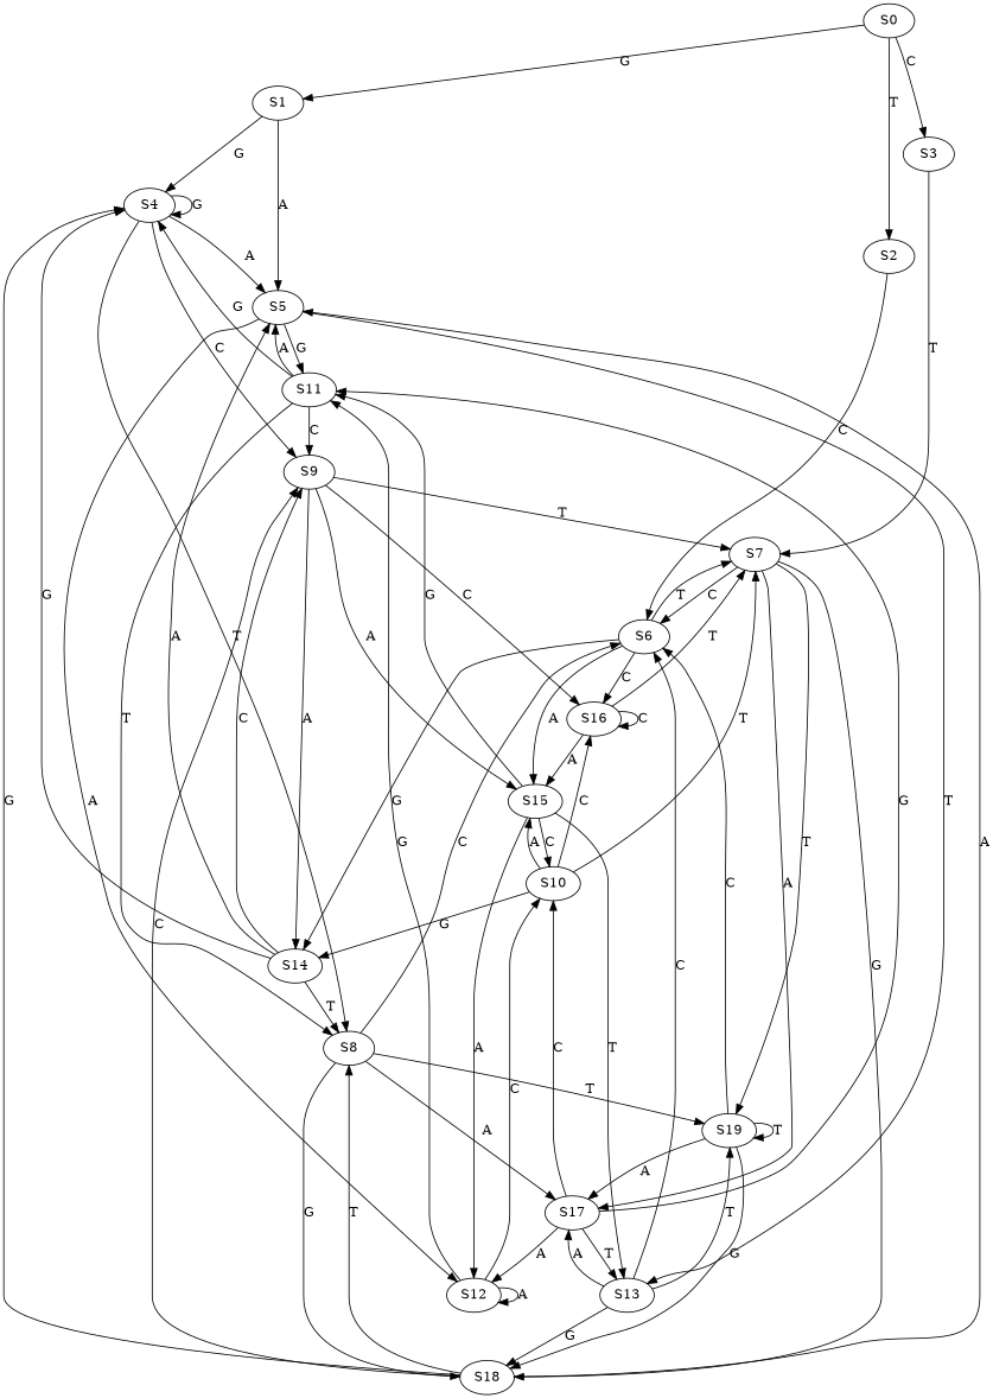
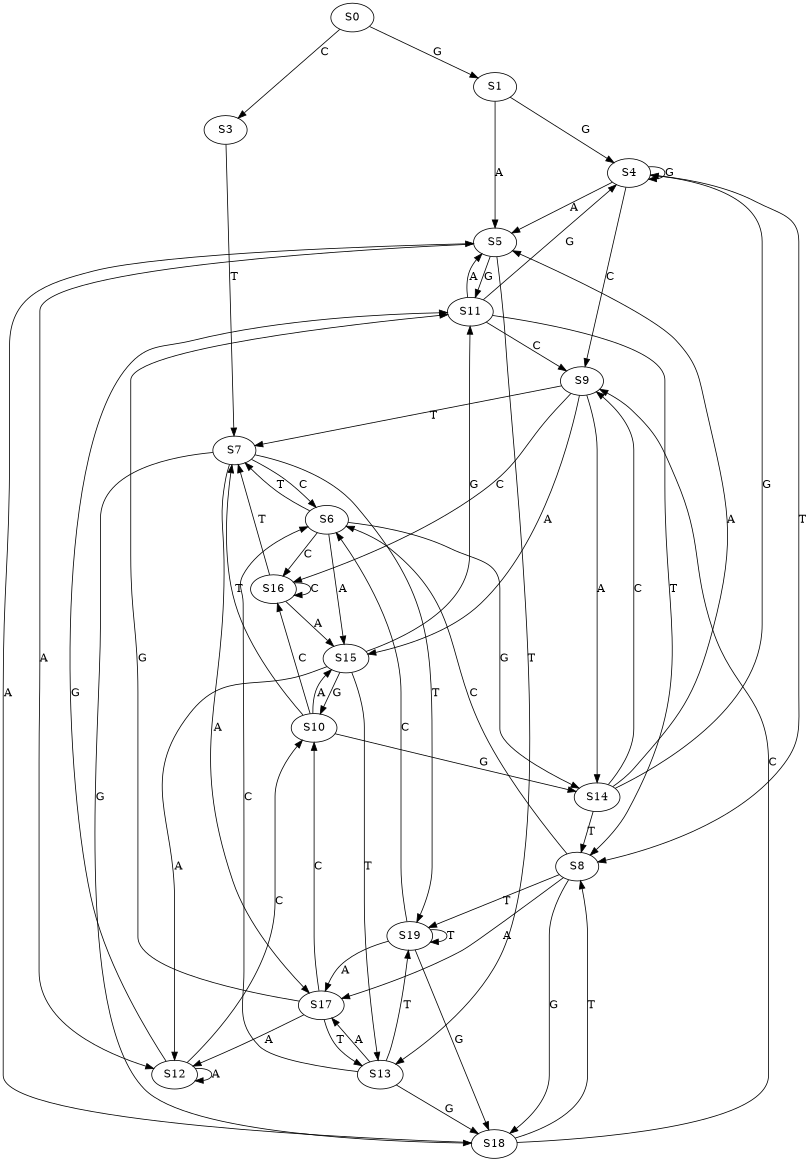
  strict digraph {
    S0
    S1
-   S2
    S3
    S4
    S5
    S6
    S7
    S8
    S9
    S11
    S12
    S13
    S14
    S15
    S16
    S17
    S18
    S19
    S10
    S0 -> S1 [label=G]
-   S0 -> S2 [label=T]
    S0 -> S3 [label=C]
    S1 -> S4 [label=G]
    S1 -> S5 [label=A]
-   S2 -> S6 [label=C]
    S3 -> S7 [label=T]
    S4 -> S4 [label=G]
    S4 -> S5 [label=A]
    S4 -> S8 [label=T]
    S4 -> S9 [label=C]
    S5 -> S11 [label=G]
    S5 -> S12 [label=A]
    S5 -> S13 [label=T]
    S6 -> S7 [label=T]
    S6 -> S14 [label=G]
    S6 -> S15 [label=A]
    S6 -> S16 [label=C]
    S7 -> S6 [label=C]
    S7 -> S17 [label=A]
    S7 -> S18 [label=G]
    S7 -> S19 [label=T]
    S8 -> S6 [label=C]
    S8 -> S17 [label=A]
    S8 -> S18 [label=G]
    S8 -> S19 [label=T]
    S9 -> S7 [label=T]
    S9 -> S14 [label=A]
    S9 -> S15 [label=A]
    S9 -> S16 [label=C]
    S11 -> S4 [label=G]
    S11 -> S5 [label=A]
    S11 -> S8 [label=T]
    S11 -> S9 [label=C]
    S12 -> S11 [label=G]
    S12 -> S12 [label=A]
    S12 -> S10 [label=C]
    S13 -> S6 [label=C]
    S13 -> S17 [label=A]
    S13 -> S18 [label=G]
    S13 -> S19 [label=T]
    S14 -> S4 [label=G]
    S14 -> S5 [label=A]
    S14 -> S8 [label=T]
    S14 -> S9 [label=C]
    S15 -> S11 [label=G]
    S15 -> S12 [label=A]
    S15 -> S13 [label=T]
-   S15 -> S10 [label=C]
+   S15 -> S10 [label=G]
    S16 -> S7 [label=T]
    S16 -> S15 [label=A]
    S16 -> S16 [label=C]
    S17 -> S11 [label=G]
    S17 -> S12 [label=A]
    S17 -> S13 [label=T]
    S17 -> S10 [label=C]
-   S18 -> S4 [label=G]
    S18 -> S5 [label=A]
    S18 -> S8 [label=T]
    S18 -> S9 [label=C]
    S19 -> S6 [label=C]
    S19 -> S17 [label=A]
    S19 -> S18 [label=G]
    S19 -> S19 [label=T]
    S10 -> S7 [label=T]
    S10 -> S14 [label=G]
    S10 -> S15 [label=A]
    S10 -> S16 [label=C]
  }
